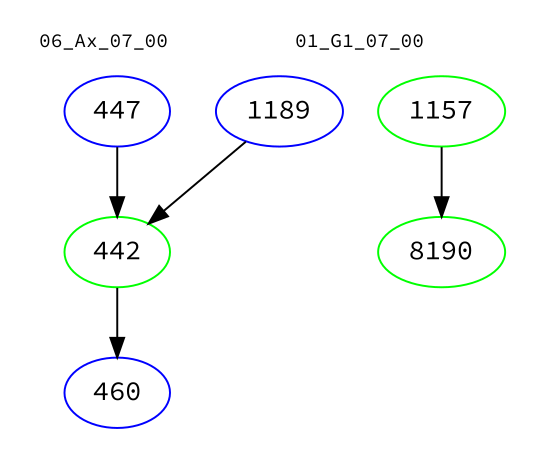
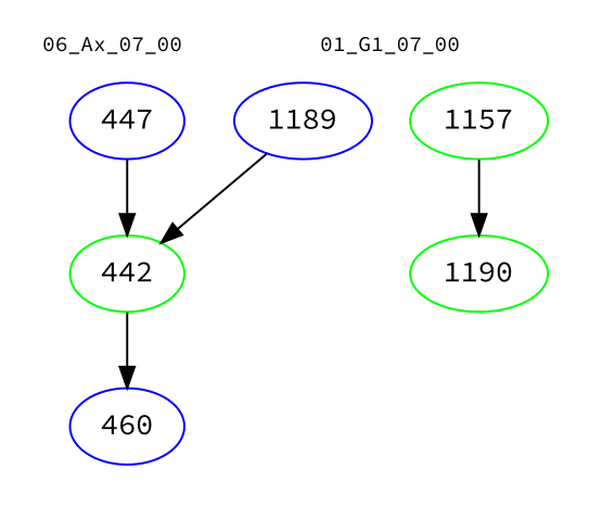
  digraph {
    fontname="Source Code Pro"
    node [color=blue fontname="Source Code Pro"]
    edge [color=black fontname="Source Code Pro"]
    n1 [label=447]
    n2 [color=green label=442]
    n3 [label=460]
    n4 [label=1189]
    n5 [color=green label=1157]
-   n6 [color=green label=8190]
+   n6 [color=green label=1190]
    subgraph cluster_1 {
      color=white
      fontsize=10
      label="06_Ax_07_00"
      n1
      n2
      n3
    }
    subgraph cluster_2 {
      color=white
      fontsize=10
      label="01_G1_07_00"
      n4
      n5
      n6
    }
    n1 -> n2
    n2 -> n3
    n4 -> n2
    n5 -> n6
  }
